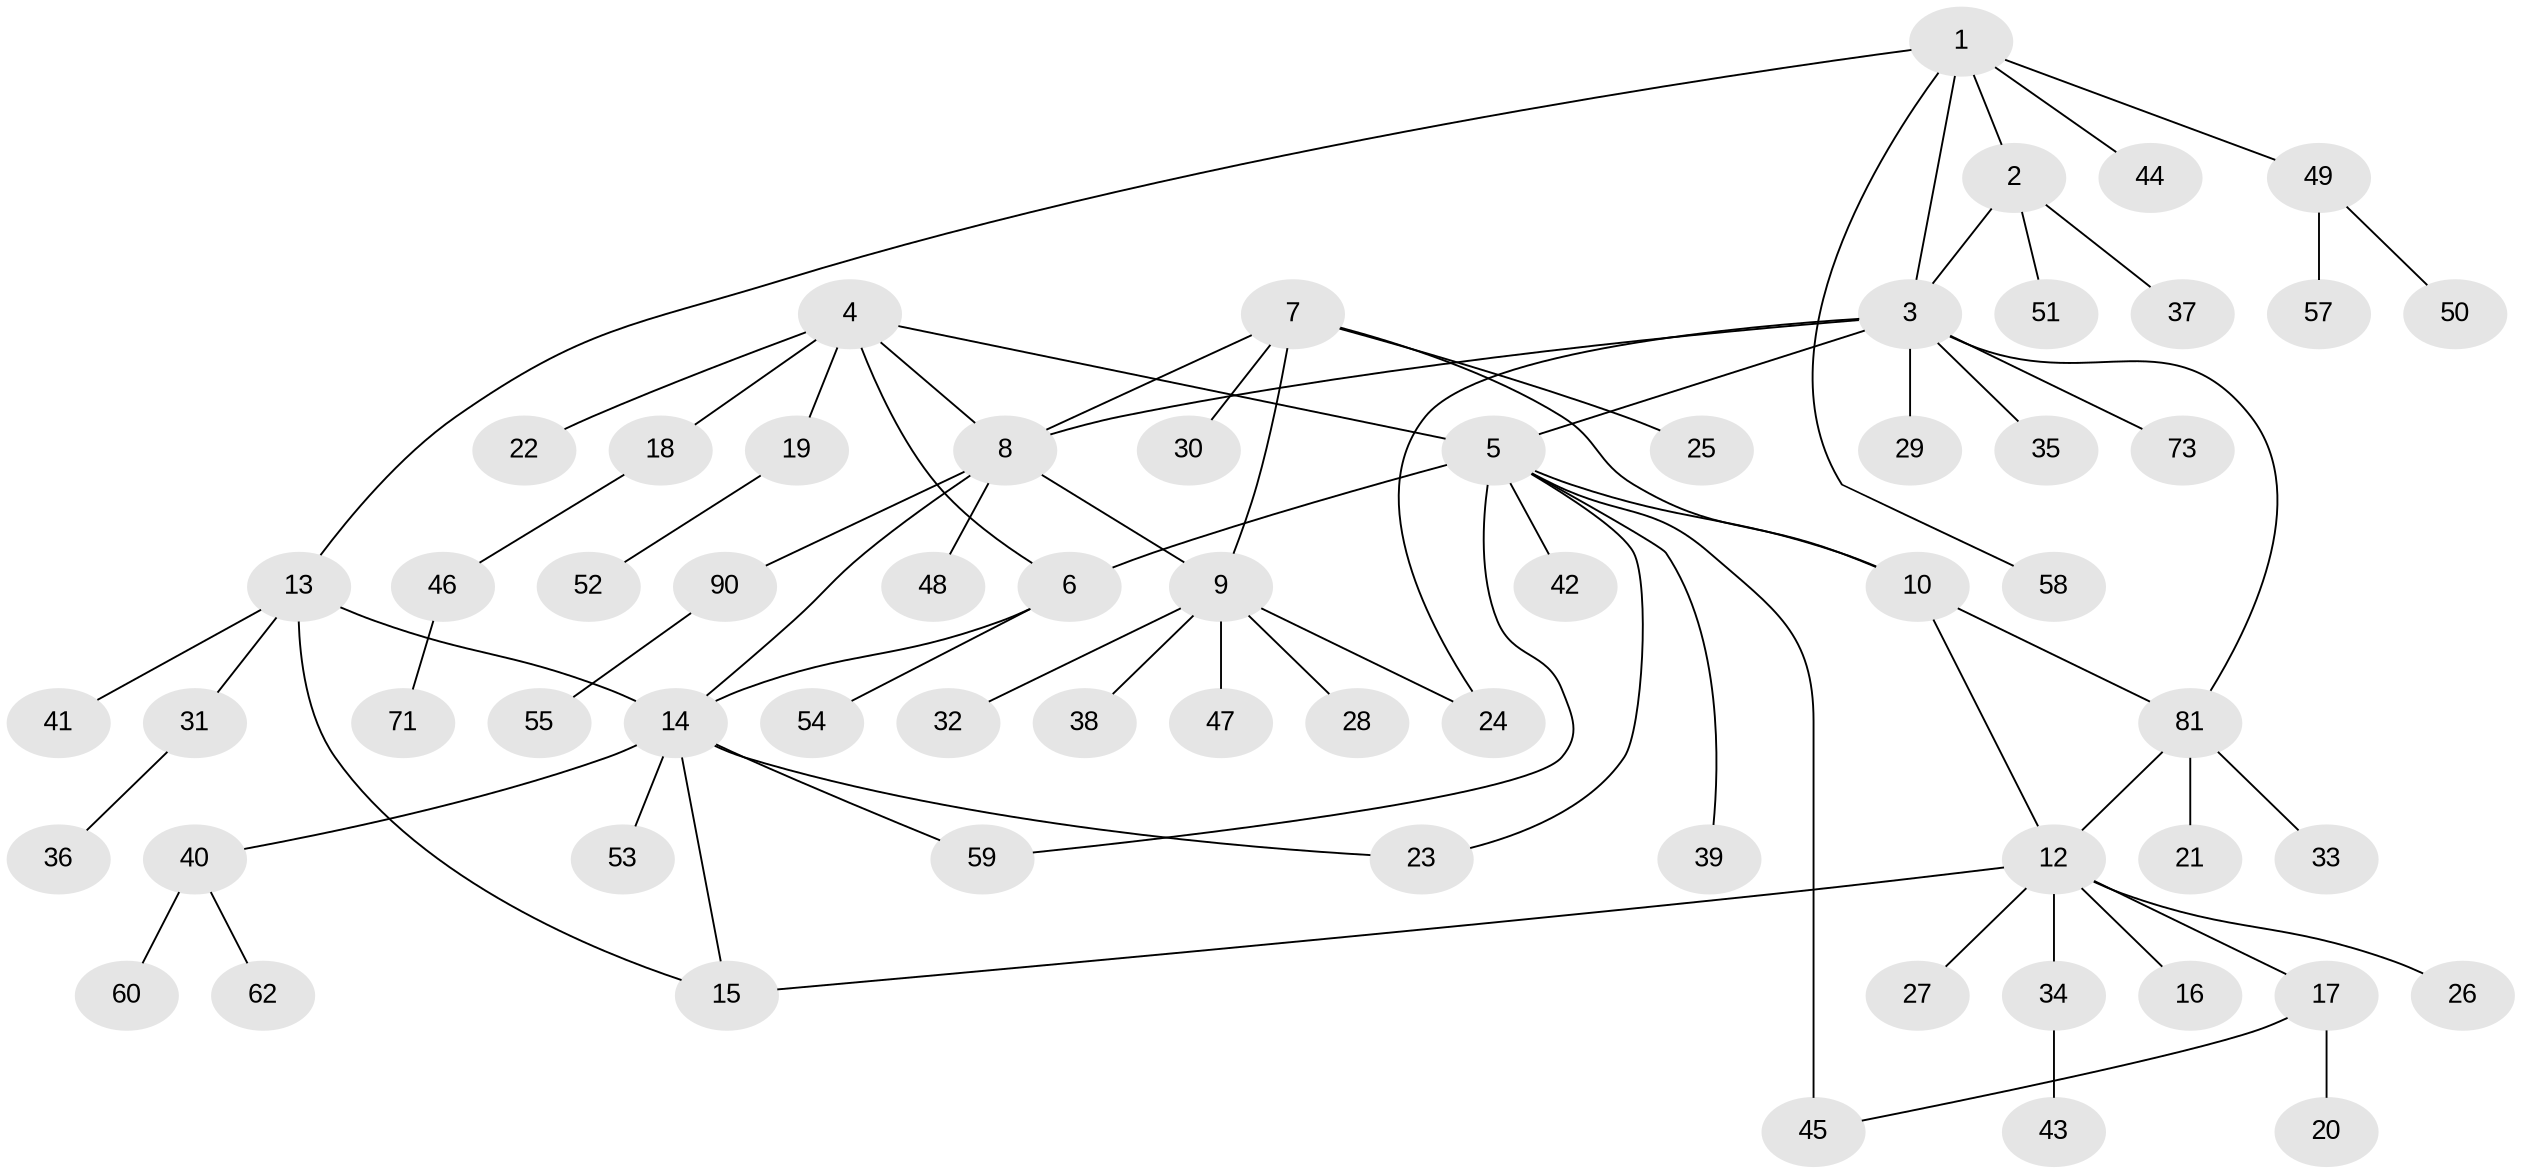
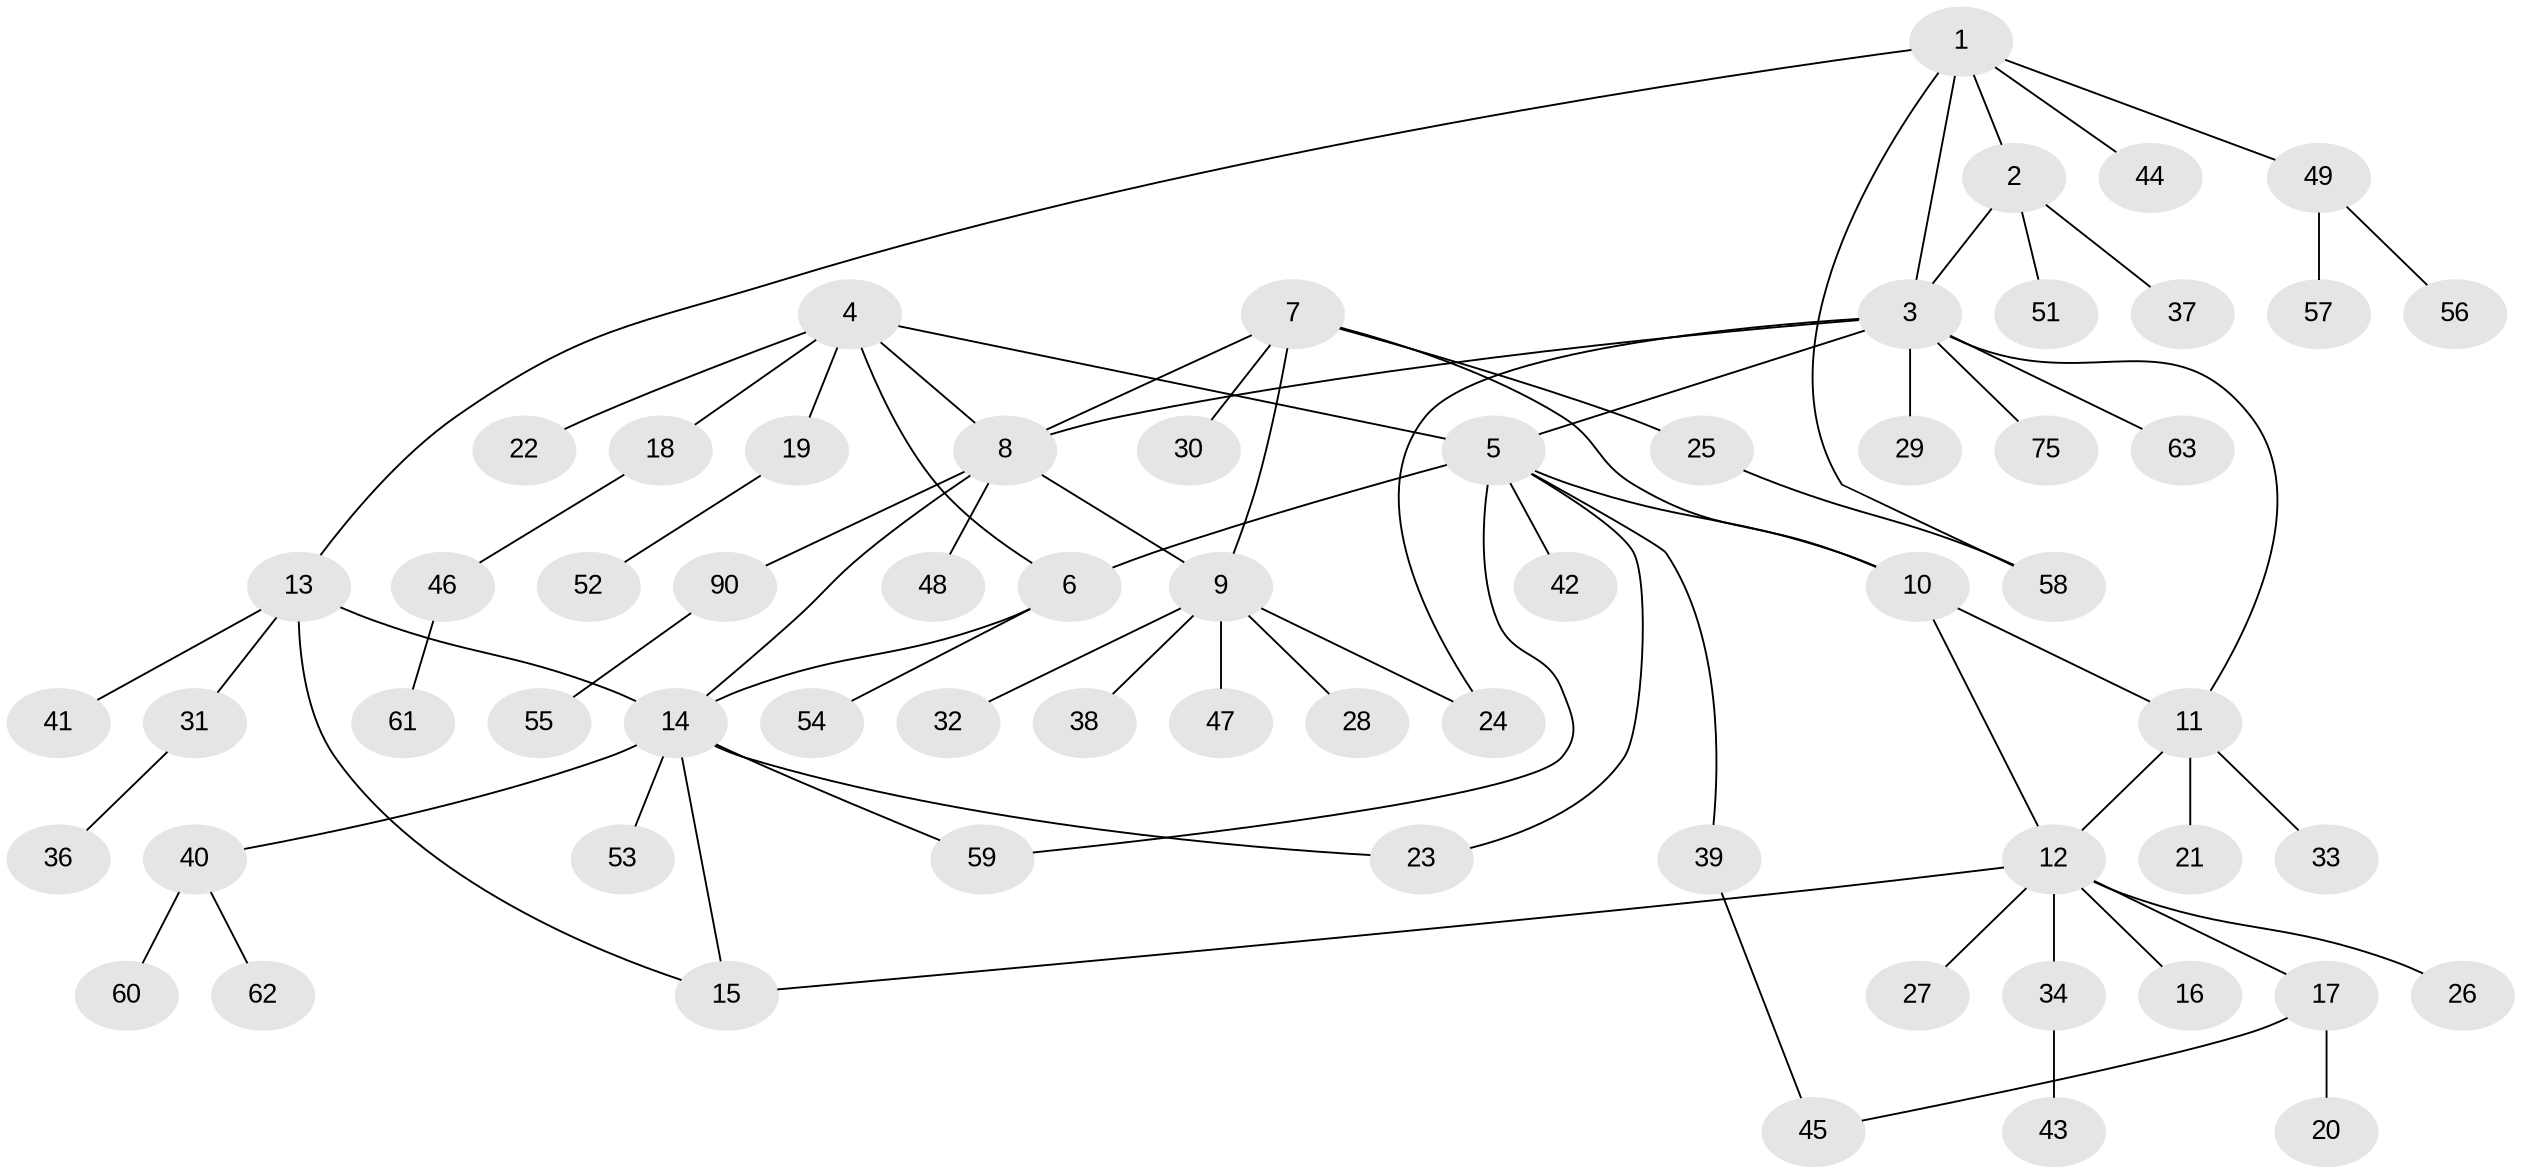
  graph {
    fontname="Liberation Sans"
    node [color=gray90 fontname="Liberation Sans" style=filled]
    edge [fontname="Liberation Sans"]
    1
    2
    3
    13
    44
    49
    58
    37
    51
    5
    8
-   11 [label=81]
+   11
    24
    29
-   35
-   63 [label=73]
+   35 [label=75]
+   63
    14
    15
    31
    41
-   56 [label=50]
+   56
    57
    6
    10
    23
    39
    42
    45
    59
    9
    48
    n32 [label=90]
    12
    21
    33
    4
    18
    19
    22
    54
    46
    52
    40
    53
    7
    25
    30
    28
    32
    38
    47
    55
    16
    17
    26
    27
    34
    20
    43
    36
    60
    62
-   61 [label=71]
+   61
    1 -- 2
    1 -- 3
    1 -- 13
    1 -- 44
    1 -- 49
    1 -- 58
    2 -- 3
    2 -- 37
    2 -- 51
    3 -- 5
    3 -- 8
    3 -- 11
    3 -- 24
    3 -- 29
    3 -- 35
    3 -- 63
    13 -- 14
    13 -- 15
    13 -- 31
    13 -- 41
    49 -- 56
    49 -- 57
    5 -- 6
    5 -- 10
    5 -- 23
    5 -- 39
    5 -- 42
-   5 -- 45
+   39 -- 45
    5 -- 59
    8 -- 14
    8 -- 9
    8 -- 48
    8 -- n32
    11 -- 12
    11 -- 21
    11 -- 33
    14 -- 15
    14 -- 23
    14 -- 59
    14 -- 40
    14 -- 53
    31 -- 36
    6 -- 14
    6 -- 54
    10 -- 11
    10 -- 12
    9 -- 24
    9 -- 28
    9 -- 32
    9 -- 38
    9 -- 47
    n32 -- 55
    12 -- 15
    12 -- 16
    12 -- 17
    12 -- 26
    12 -- 27
    12 -- 34
    4 -- 5
    4 -- 8
    4 -- 6
    4 -- 18
    4 -- 19
    4 -- 22
    18 -- 46
    19 -- 52
    46 -- 61
    40 -- 60
    40 -- 62
    7 -- 8
    7 -- 10
    7 -- 9
    7 -- 25
    7 -- 30
+   25 -- 58
    17 -- 45
    17 -- 20
    34 -- 43
  }
